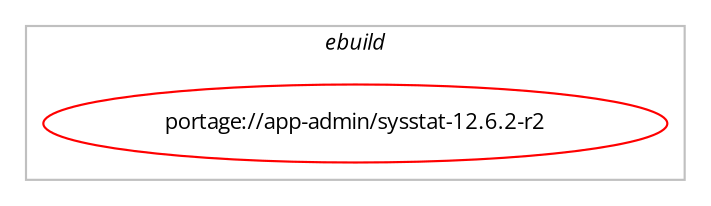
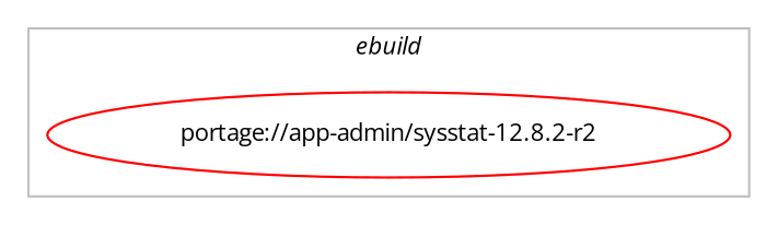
  digraph {
    compound=true
    concentrate=true
    fontname="Open Sans"
    fontsize=10
    newrank=true
    rankdir=LR
    ranksep=1.5
-   n1 [color=red fontname="Open Sans" fontsize=10 label="portage://app-admin/sysstat-12.6.2-r2" width=4]
+   n1 [color=red fontname="Open Sans" fontsize=10 label="portage://app-admin/sysstat-12.8.2-r2" width=4]
    subgraph cluster_1 {
      color=gray
      label=<<i>ebuild</i>>
      n1
    }
    subgraph cluster_2 {
      color=gray
      label=<<i>dependencies</i>>
      subgraph cluster_3 {
        color=gray
        fillcolor="#eeeeee"
        label=<<i>compile</i>>
        style=filled
      }
      subgraph cluster_4 {
        color=gray
        fillcolor="#eeeeee"
        label=<<i>compile and run</i>>
        style=filled
      }
      subgraph cluster_5 {
        color=gray
        fillcolor="#eeeeee"
        label=<<i>run</i>>
        style=filled
      }
    }
    subgraph cluster_6 {
      color=gray
      label=<<i>candidates</i>>
      rank=same
    }
  }
